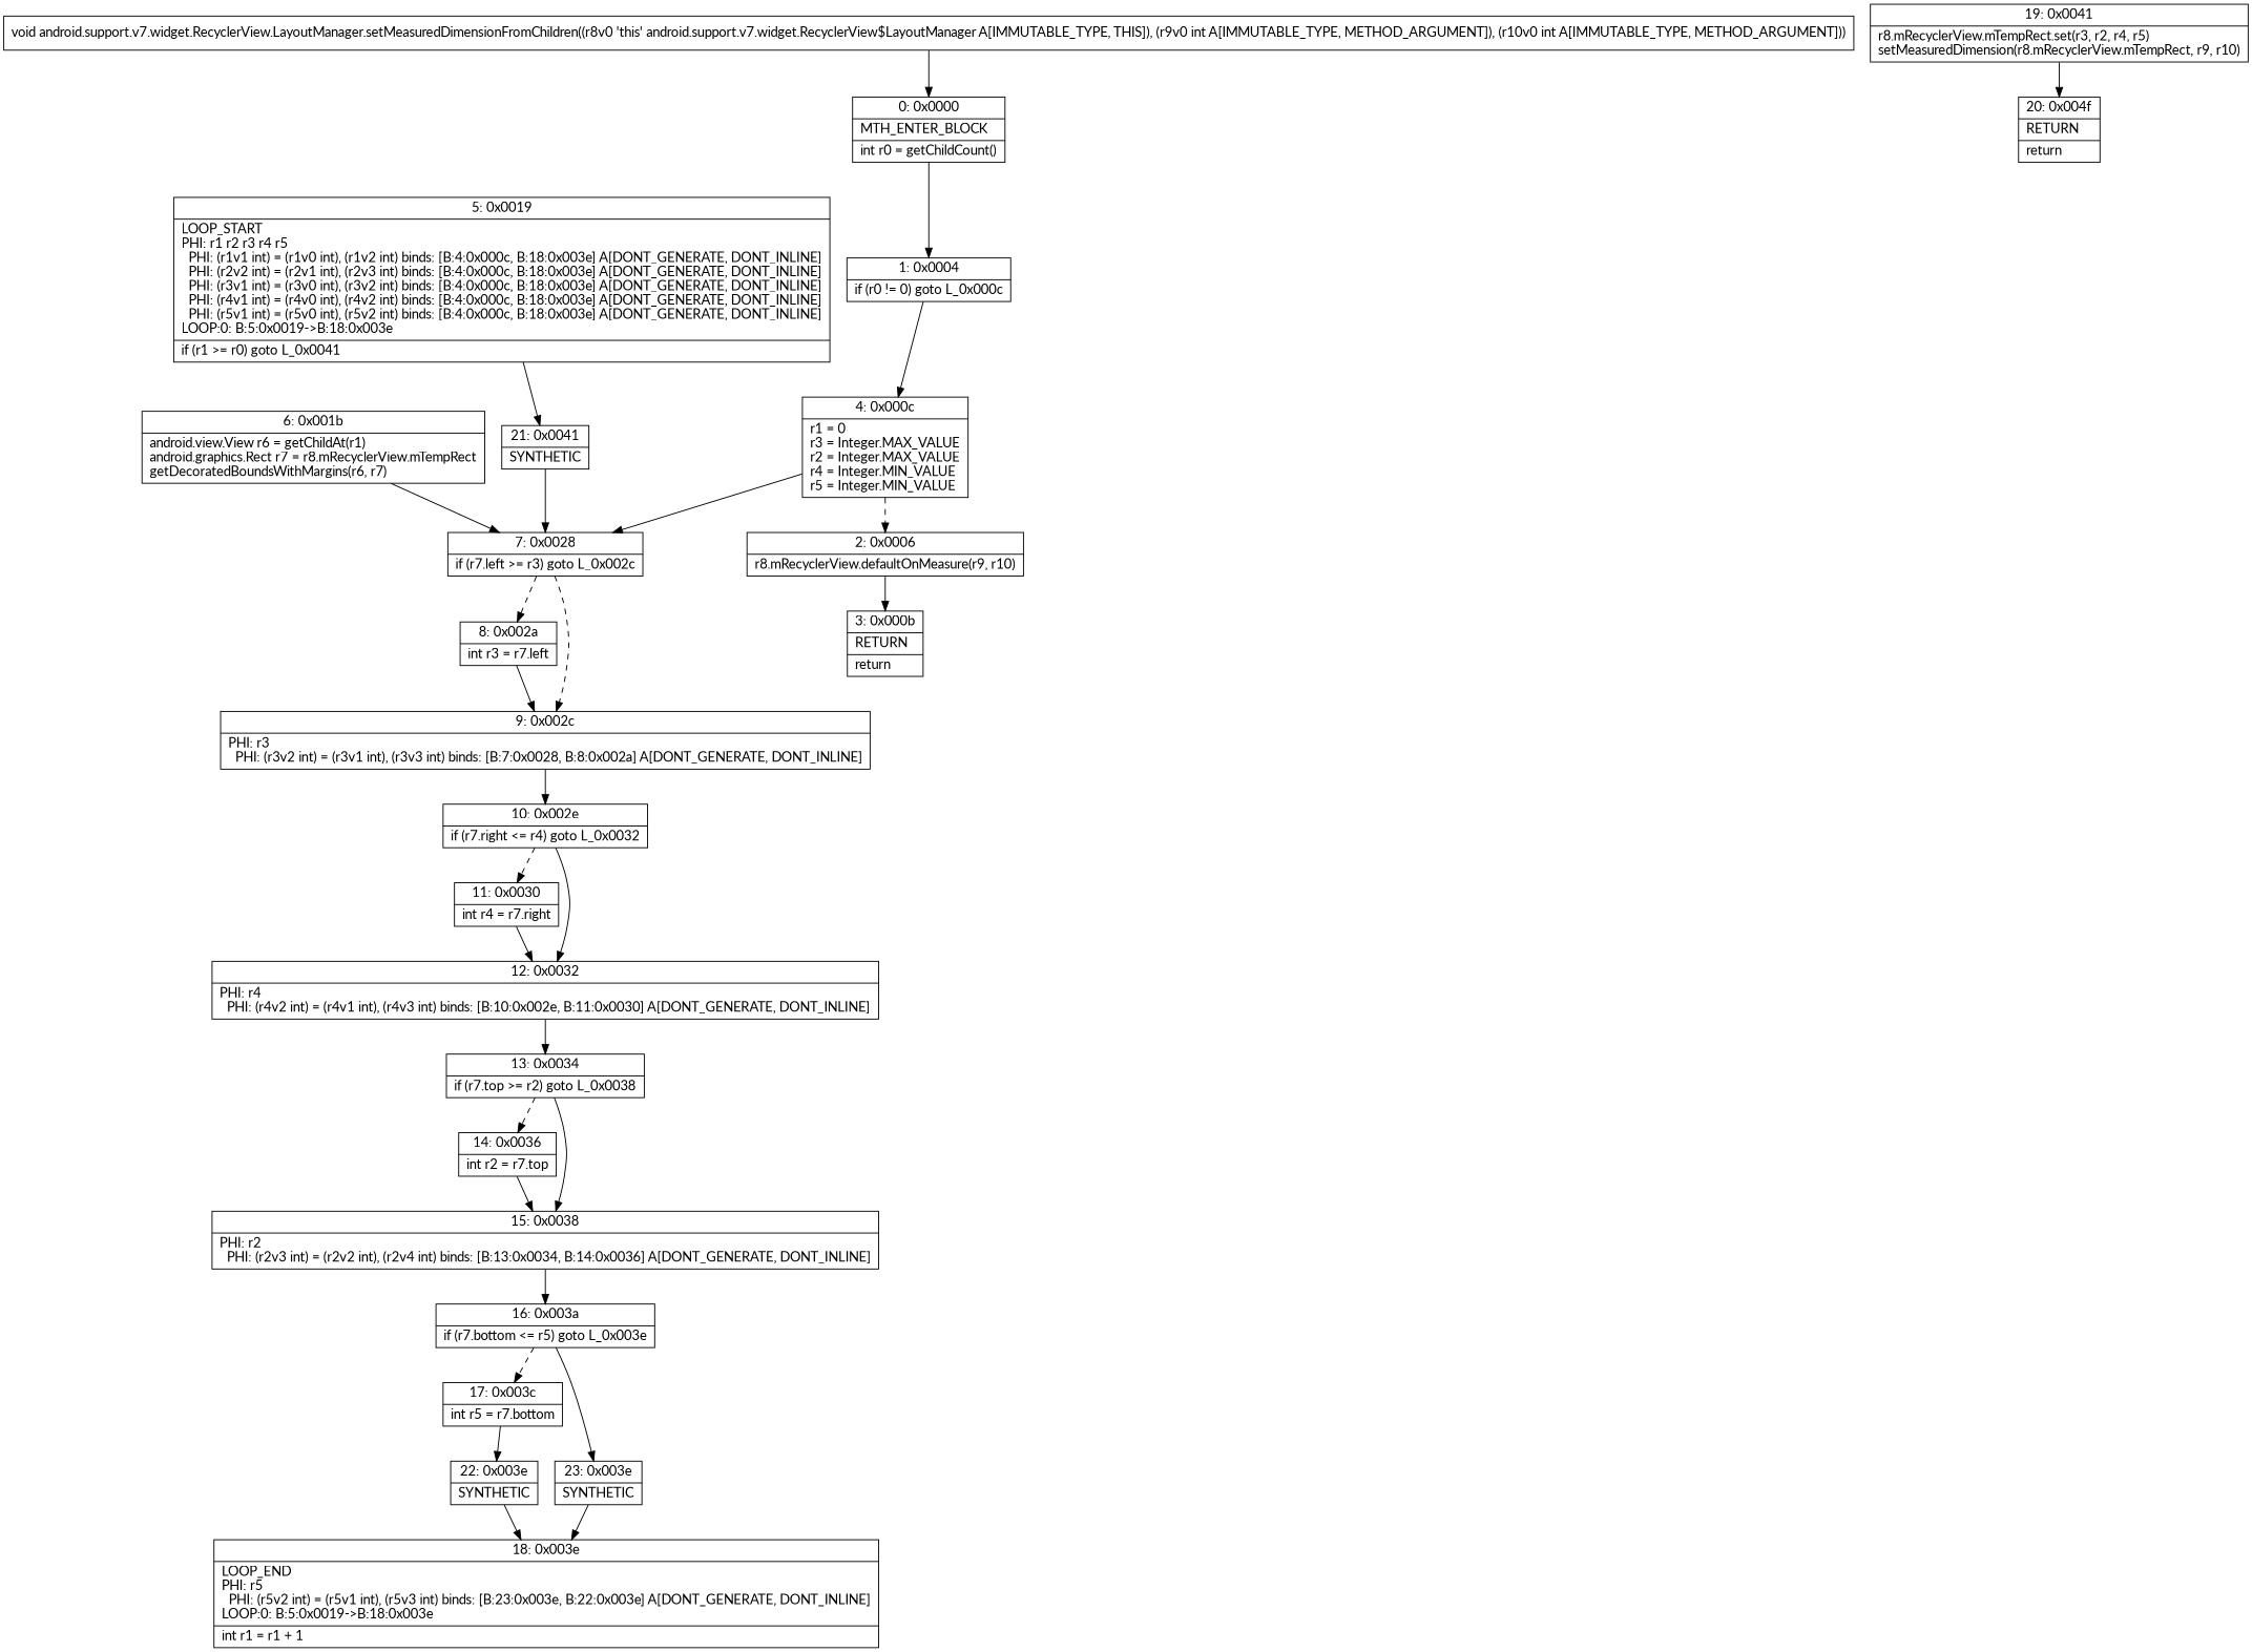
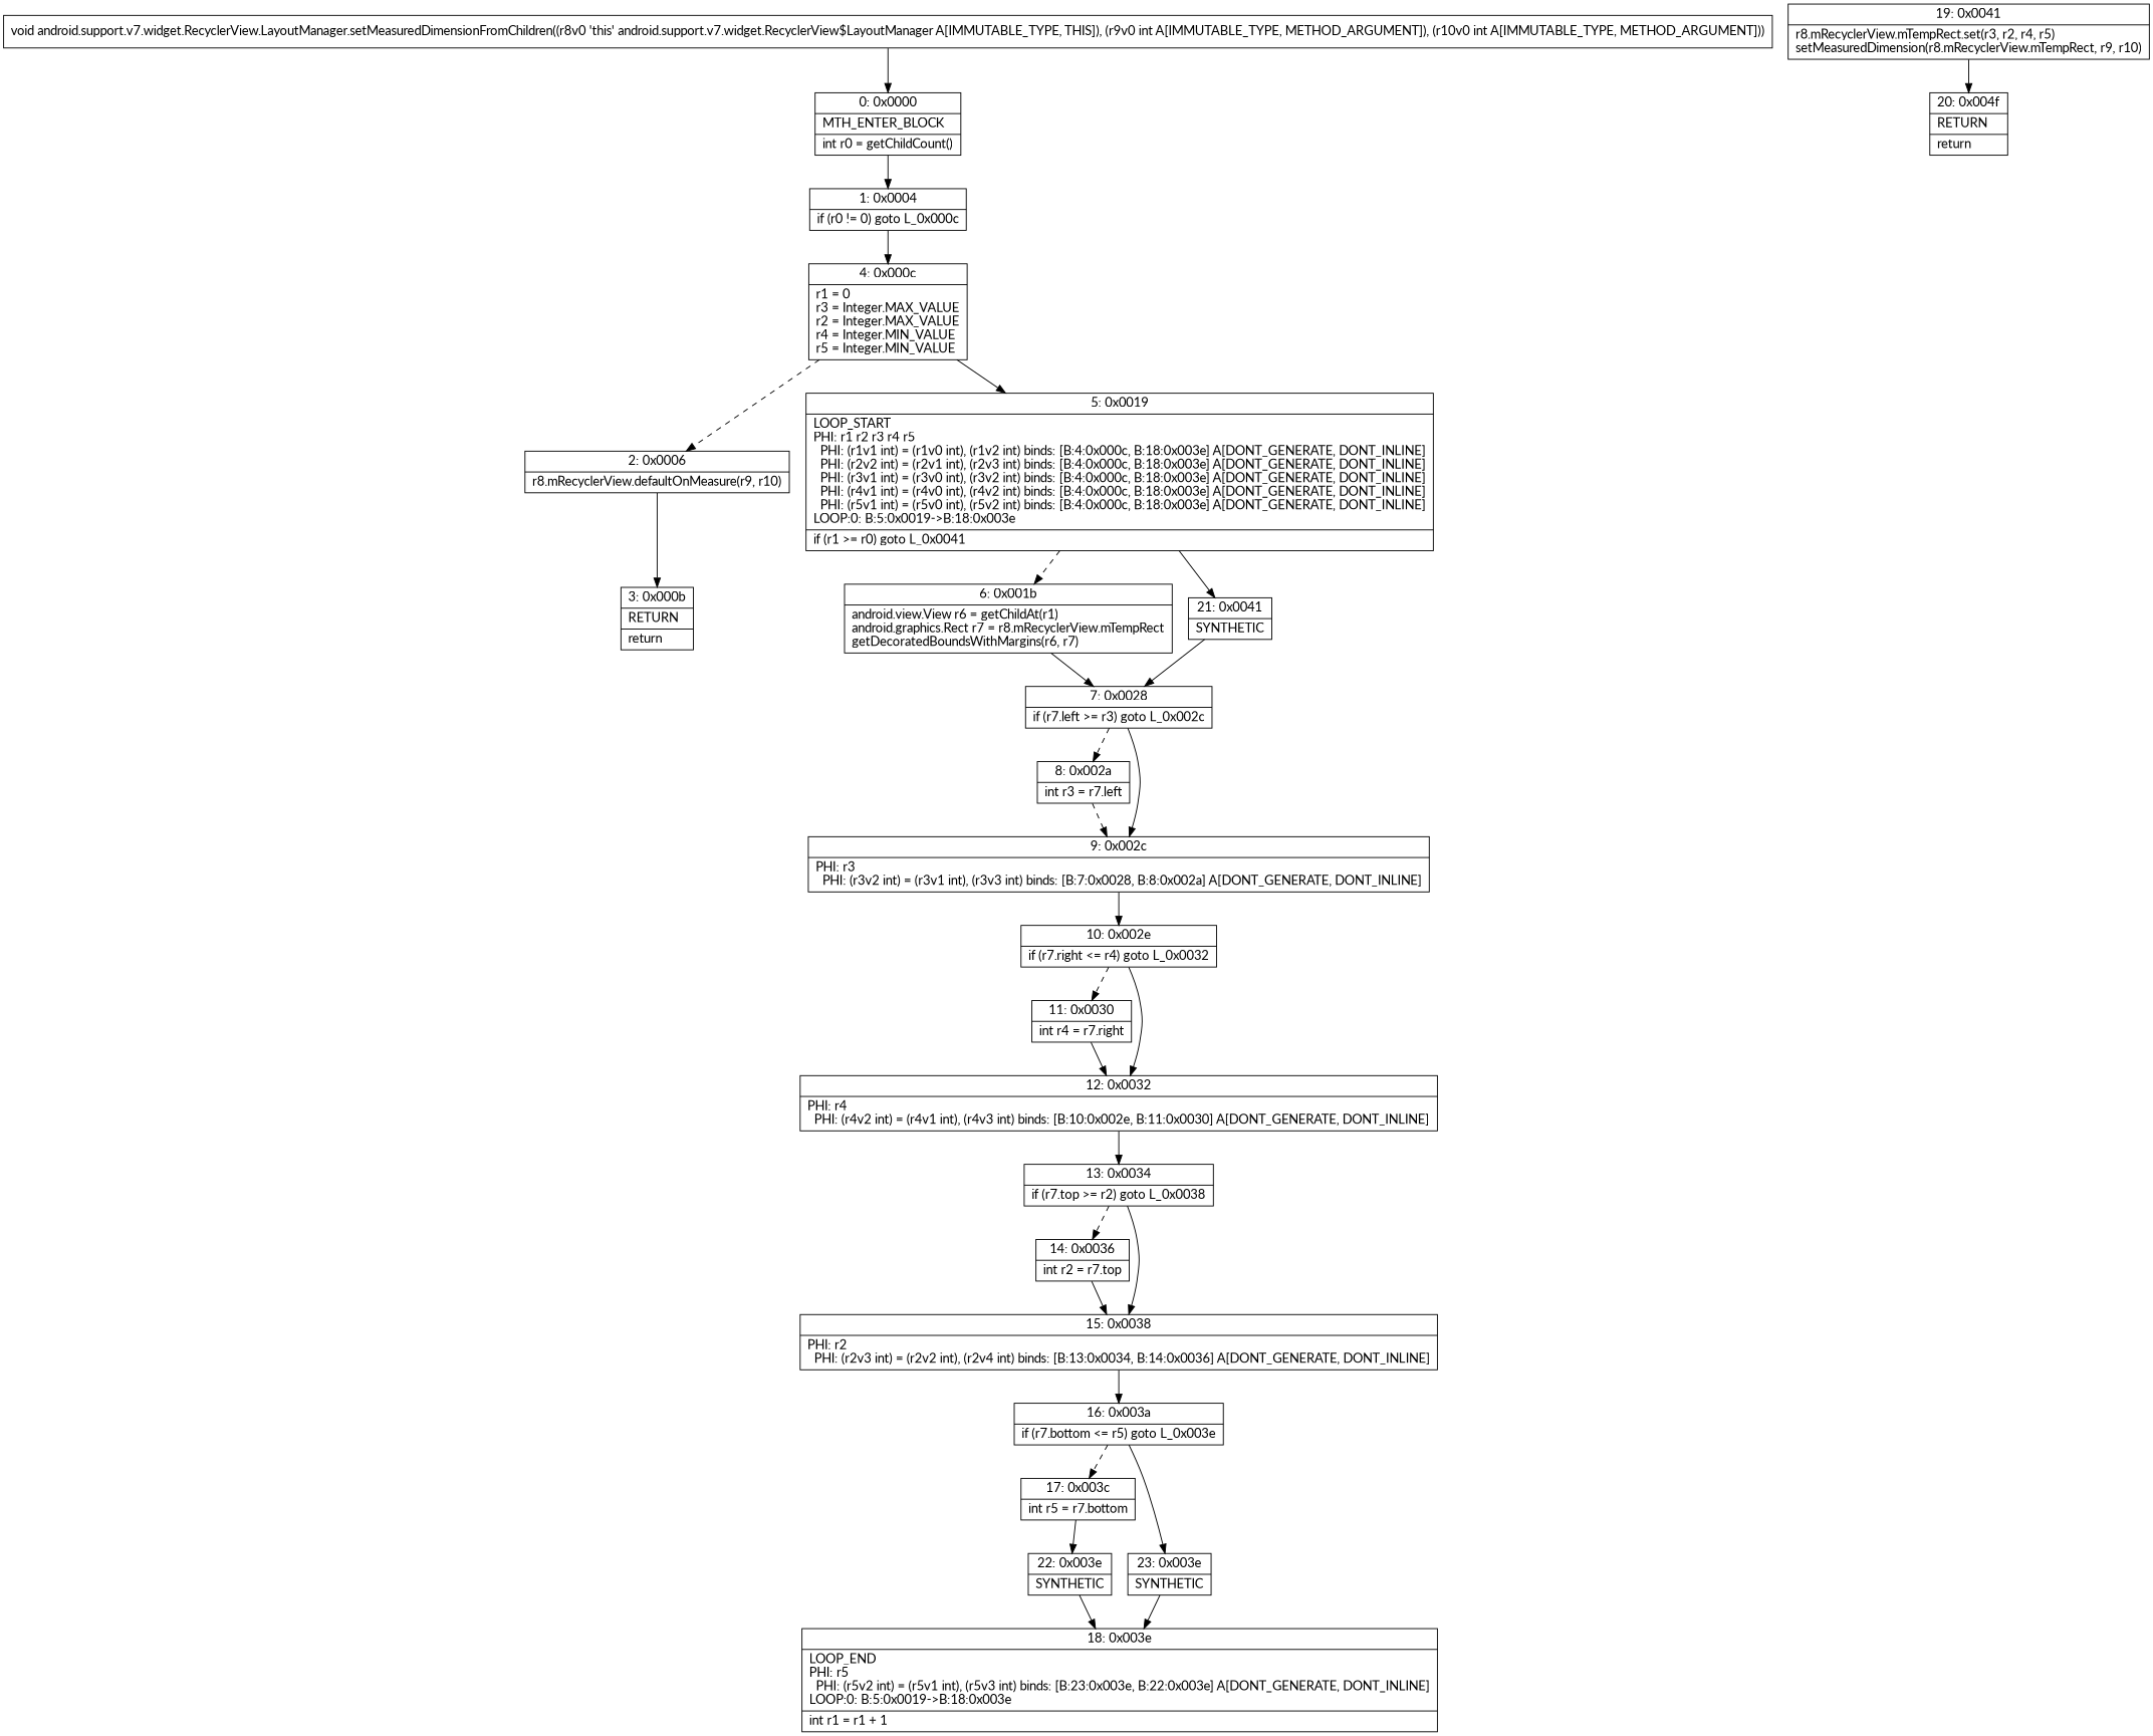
  digraph {
    fontname=Lato
    node [fontname=Lato shape=record]
    edge [fontname=Lato]
    n1 [label="{0\:\ 0x0000|MTH_ENTER_BLOCK\l|int r0 = getChildCount()\l}"]
    n2 [label="{1\:\ 0x0004|if (r0 != 0) goto L_0x000c\l}"]
    n3 [label="{4\:\ 0x000c|r1 = 0\lr3 = Integer.MAX_VALUE\lr2 = Integer.MAX_VALUE\lr4 = Integer.MIN_VALUE\lr5 = Integer.MIN_VALUE\l}"]
    n4 [label="{2\:\ 0x0006|r8.mRecyclerView.defaultOnMeasure(r9, r10)\l}"]
    n5 [label="{3\:\ 0x000b|RETURN\l|return\l}"]
    n6 [label="{5\:\ 0x0019|LOOP_START\lPHI: r1 r2 r3 r4 r5 \l  PHI: (r1v1 int) = (r1v0 int), (r1v2 int) binds: [B:4:0x000c, B:18:0x003e] A[DONT_GENERATE, DONT_INLINE]\l  PHI: (r2v2 int) = (r2v1 int), (r2v3 int) binds: [B:4:0x000c, B:18:0x003e] A[DONT_GENERATE, DONT_INLINE]\l  PHI: (r3v1 int) = (r3v0 int), (r3v2 int) binds: [B:4:0x000c, B:18:0x003e] A[DONT_GENERATE, DONT_INLINE]\l  PHI: (r4v1 int) = (r4v0 int), (r4v2 int) binds: [B:4:0x000c, B:18:0x003e] A[DONT_GENERATE, DONT_INLINE]\l  PHI: (r5v1 int) = (r5v0 int), (r5v2 int) binds: [B:4:0x000c, B:18:0x003e] A[DONT_GENERATE, DONT_INLINE]\lLOOP:0: B:5:0x0019\-\>B:18:0x003e\l|if (r1 \>= r0) goto L_0x0041\l}"]
    n7 [label="{6\:\ 0x001b|android.view.View r6 = getChildAt(r1)\landroid.graphics.Rect r7 = r8.mRecyclerView.mTempRect\lgetDecoratedBoundsWithMargins(r6, r7)\l}"]
    n8 [label="{21\:\ 0x0041|SYNTHETIC\l}"]
    n9 [label="{7\:\ 0x0028|if (r7.left \>= r3) goto L_0x002c\l}"]
    n10 [label="{8\:\ 0x002a|int r3 = r7.left\l}"]
    n11 [label="{9\:\ 0x002c|PHI: r3 \l  PHI: (r3v2 int) = (r3v1 int), (r3v3 int) binds: [B:7:0x0028, B:8:0x002a] A[DONT_GENERATE, DONT_INLINE]\l}"]
    n12 [label="{10\:\ 0x002e|if (r7.right \<= r4) goto L_0x0032\l}"]
    n13 [label="{11\:\ 0x0030|int r4 = r7.right\l}"]
    n14 [label="{12\:\ 0x0032|PHI: r4 \l  PHI: (r4v2 int) = (r4v1 int), (r4v3 int) binds: [B:10:0x002e, B:11:0x0030] A[DONT_GENERATE, DONT_INLINE]\l}"]
    n15 [label="{13\:\ 0x0034|if (r7.top \>= r2) goto L_0x0038\l}"]
    n16 [label="{14\:\ 0x0036|int r2 = r7.top\l}"]
    n17 [label="{15\:\ 0x0038|PHI: r2 \l  PHI: (r2v3 int) = (r2v2 int), (r2v4 int) binds: [B:13:0x0034, B:14:0x0036] A[DONT_GENERATE, DONT_INLINE]\l}"]
    n18 [label="{16\:\ 0x003a|if (r7.bottom \<= r5) goto L_0x003e\l}"]
    n19 [label="{17\:\ 0x003c|int r5 = r7.bottom\l}"]
    n20 [label="{23\:\ 0x003e|SYNTHETIC\l}"]
    n21 [label="{22\:\ 0x003e|SYNTHETIC\l}"]
    n22 [label="{18\:\ 0x003e|LOOP_END\lPHI: r5 \l  PHI: (r5v2 int) = (r5v1 int), (r5v3 int) binds: [B:23:0x003e, B:22:0x003e] A[DONT_GENERATE, DONT_INLINE]\lLOOP:0: B:5:0x0019\-\>B:18:0x003e\l|int r1 = r1 + 1\l}"]
    n23 [label="{19\:\ 0x0041|r8.mRecyclerView.mTempRect.set(r3, r2, r4, r5)\lsetMeasuredDimension(r8.mRecyclerView.mTempRect, r9, r10)\l}"]
    n24 [label="{20\:\ 0x004f|RETURN\l|return\l}"]
    n25 [label="{void android.support.v7.widget.RecyclerView.LayoutManager.setMeasuredDimensionFromChildren((r8v0 'this' android.support.v7.widget.RecyclerView$LayoutManager A[IMMUTABLE_TYPE, THIS]), (r9v0 int A[IMMUTABLE_TYPE, METHOD_ARGUMENT]), (r10v0 int A[IMMUTABLE_TYPE, METHOD_ARGUMENT])) }"]
    n1 -> n2
    n2 -> n3
    n3 -> n4 [style=dashed]
-   n3 -> n9
+   n3 -> n6
    n4 -> n5
+   n6 -> n7 [style=dashed]
    n6 -> n8
    n7 -> n9
    n8 -> n9
    n9 -> n10 [style=dashed]
-   n9 -> n11 [style=dashed]
-   n10 -> n11
+   n9 -> n11
+   n10 -> n11 [style=dashed]
    n11 -> n12
    n12 -> n13 [style=dashed]
    n12 -> n14
    n13 -> n14
    n14 -> n15
    n15 -> n16 [style=dashed]
    n15 -> n17
    n16 -> n17
    n17 -> n18
    n18 -> n19 [style=dashed]
    n18 -> n20
    n19 -> n21
    n20 -> n22
    n21 -> n22
    n23 -> n24
    n25 -> n1
  }
